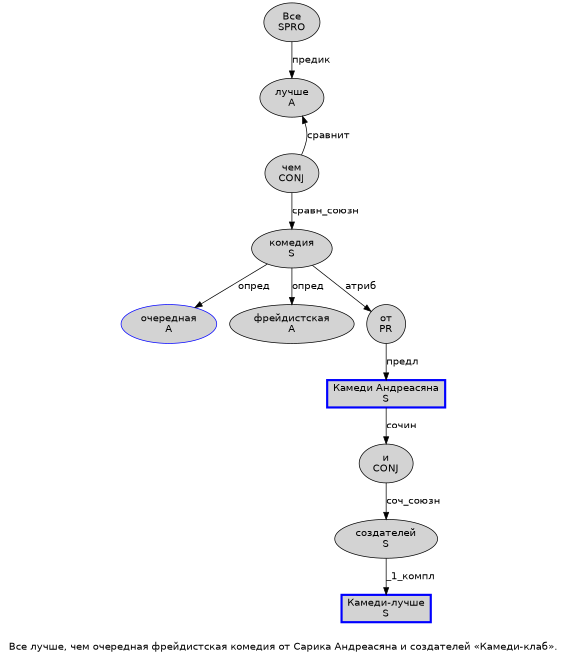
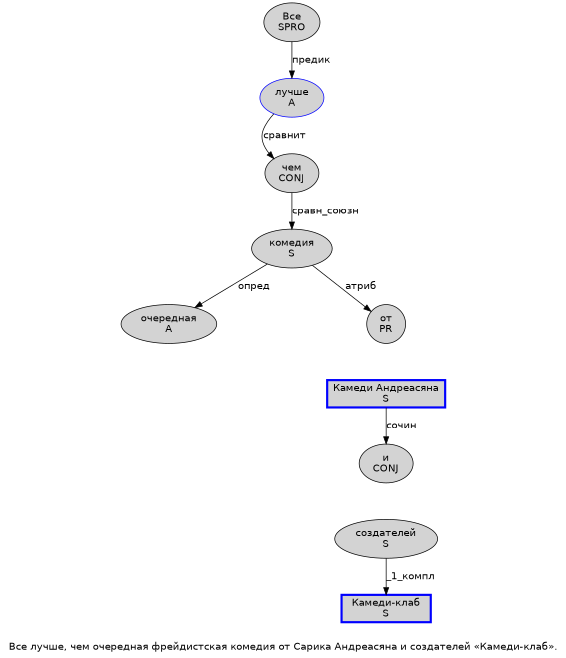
  digraph {
    fontname="DejaVu Sans"
    label="Все лучше, чем очередная фрейдистская комедия от Сарика Андреасяна и создателей «Камеди-клаб»."
    node [fillcolor=lightgray fontname="DejaVu Sans" penwidth=1 shape=ellipse style=filled]
    edge [fontname="DejaVu Sans"]
    n1 [label="Все\nSPRO"]
-   n2 [label="лучше\nA"]
+   n2 [label="лучше\nA" color=blue]
    n3 [label="чем\nCONJ"]
    n4 [label="комедия\nS"]
-   n5 [label="очередная\nA" color=blue]
-   n6 [label="фрейдистская\nA"]
+   n5 [label="очередная\nA"]
    n7 [label="от\nPR"]
    n8 [color=blue label="Камеди Андреасяна\nS" penwidth=3 shape=box]
    n9 [label="и\nCONJ"]
    n10 [label="создателей\nS"]
-   n11 [color=blue label="Камеди-лучше\nS" penwidth=3 shape=box]
+   n11 [color=blue label="Камеди-клаб\nS" penwidth=3 shape=box]
    n1 -> n2 [label="предик"]
-   n3 -> n2 [label="сравнит"]
+   n2 -> n3 [label="сравнит"]
    n3 -> n4 [label="сравн_союзн"]
    n4 -> n5 [label="опред"]
-   n4 -> n6 [label="опред"]
    n4 -> n7 [label="атриб"]
-   n7 -> n8 [label="предл"]
    n8 -> n9 [label="сочин"]
-   n9 -> n10 [label="соч_союзн"]
    n10 -> n11 [label="_1_компл"]
  }
